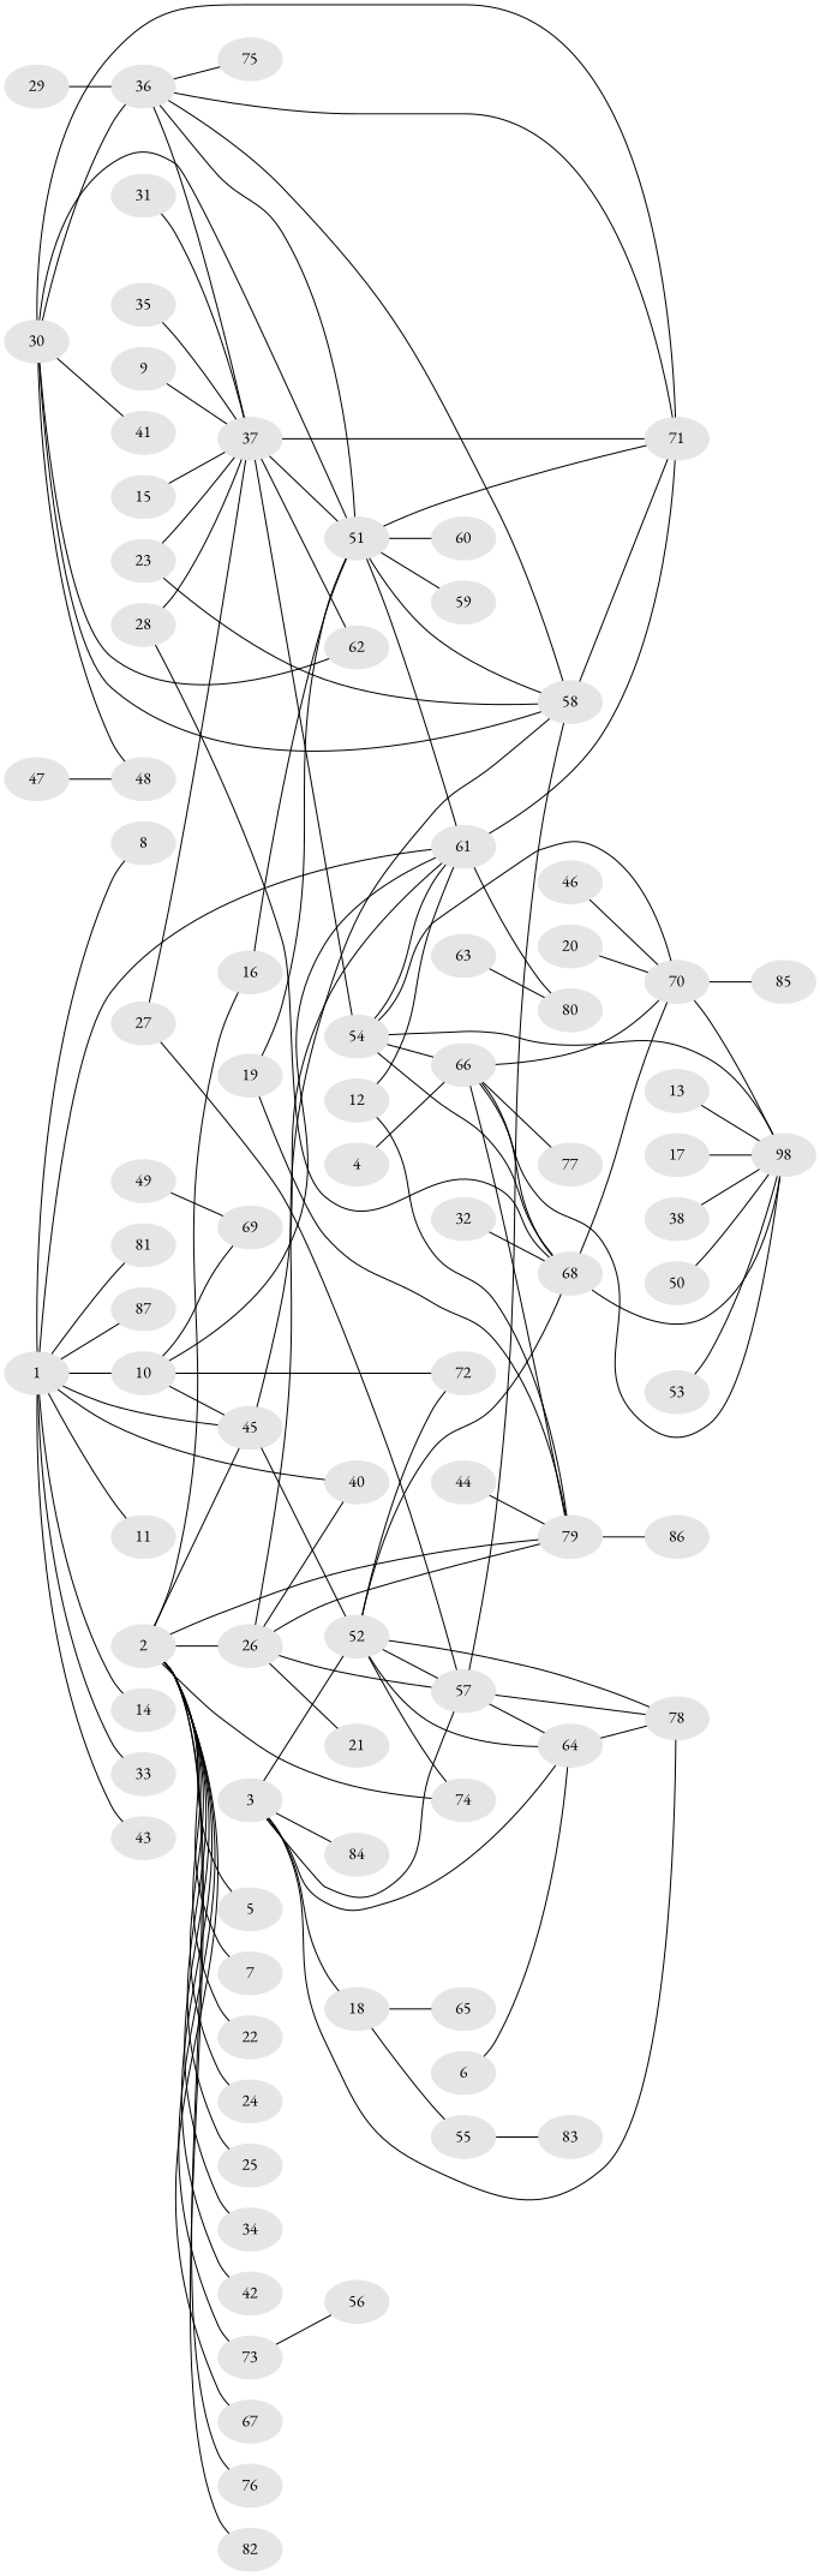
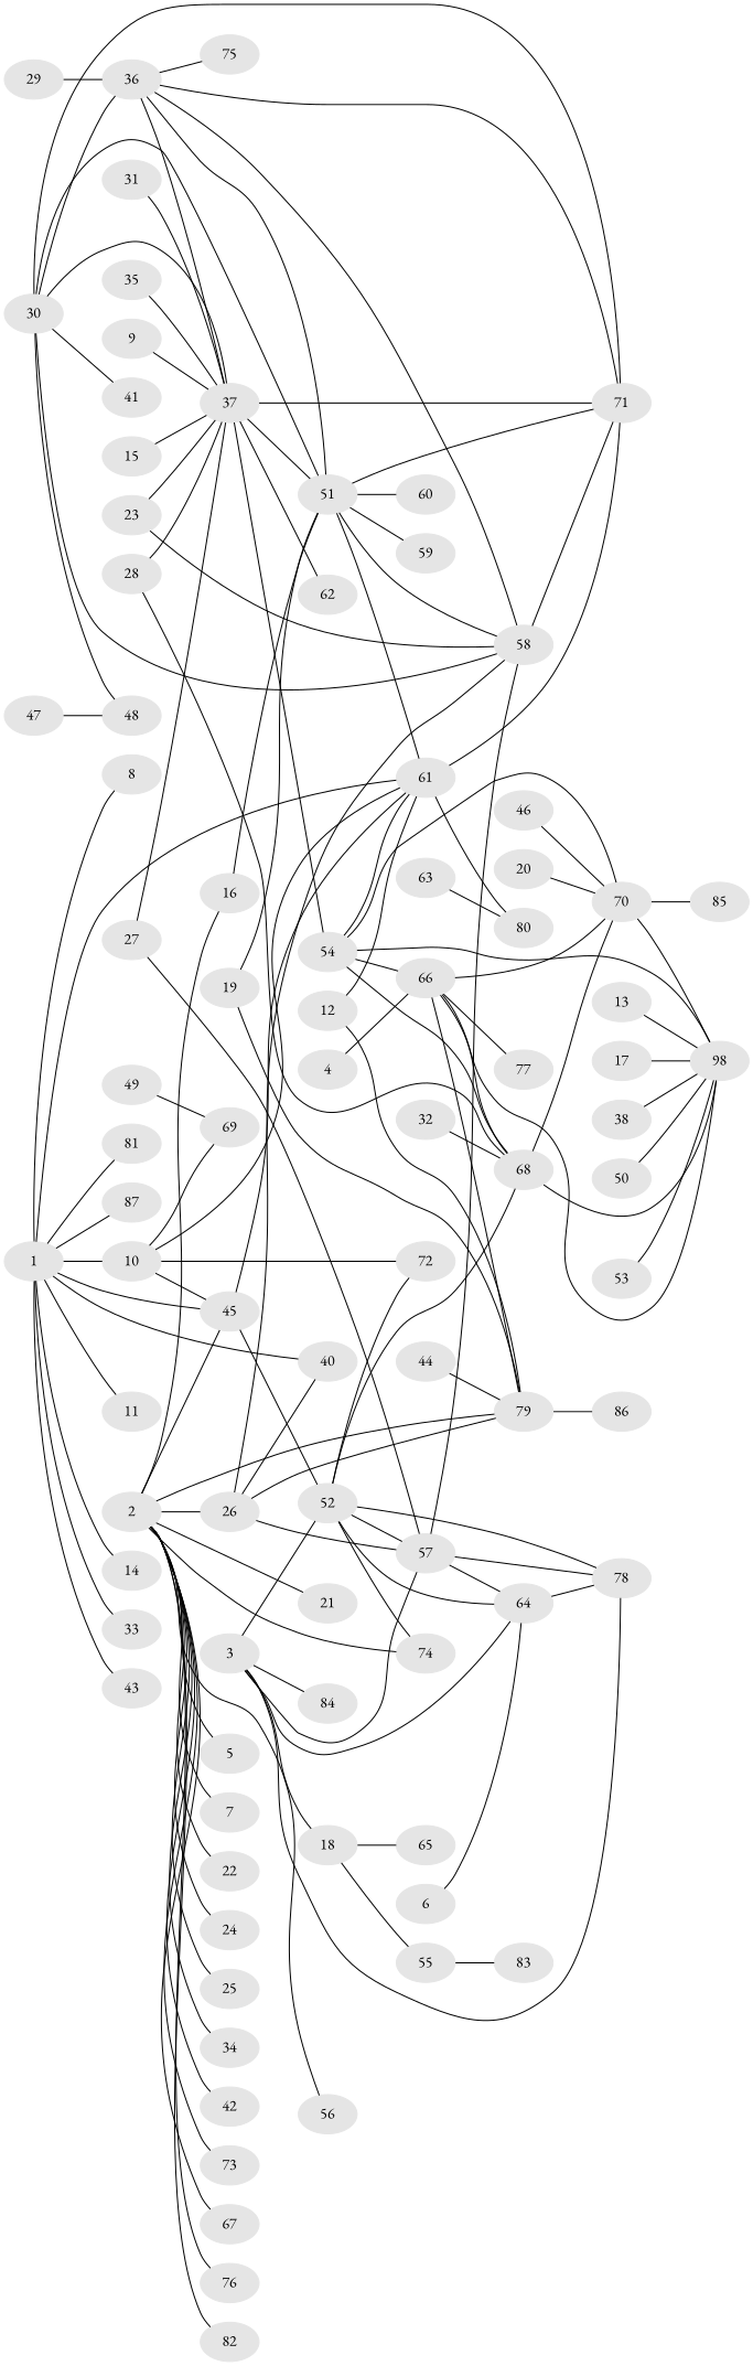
  graph {
    fontname="EB Garamond"
    rankdir=LR
    node [color=gray90 fontname="EB Garamond" style=filled]
    edge [fontname="EB Garamond" weight=1.0]
    1
    8
    10
    11
    14
    33
    40
    43
    45
    61
    81
    87
    69
    72
    52
    71
    80
    2
    5
    7
    16
    21
    22
    24
    25
    26
    34
    42
    56
    67
    73
    74
    76
    79
    82
    51
    57
    58
    86
    3
    18
    64
    78
    84
    55
    65
    68
    4
    66
    n50 [label=98]
    70
    77
    6
    9
    37
    54
    62
    12
    13
    15
    59
    60
    17
    83
    19
    20
    85
    23
    27
    28
    29
    36
    75
    30
    41
    48
    31
    32
    35
    38
    44
    46
    47
    49
    50
    53
    63
    1 -- 8
    1 -- 10 [weight=4.0]
    1 -- 11
    1 -- 14
    1 -- 33
    1 -- 40
    1 -- 43
    1 -- 45 [weight=4.0]
    1 -- 61 [weight=4.0]
    1 -- 81
    1 -- 87
    10 -- 45
    10 -- 61
    10 -- 69
    10 -- 72
    45 -- 61
    45 -- 52 [weight=2.0]
    61 -- 71
    61 -- 80
    52 -- 72
    52 -- 74
    52 -- 57 [weight=2.0]
    52 -- 64 [weight=2.0]
    52 -- 78
    52 -- 68
    2 -- 45
    2 -- 5
    2 -- 7
    2 -- 16
-   26 -- 21
+   2 -- 21
    2 -- 22
    2 -- 24
    2 -- 25
    2 -- 26 [weight=8.0]
    2 -- 34
    2 -- 42
-   73 -- 56
+   2 -- 56
    2 -- 67
    2 -- 73
    2 -- 74
    2 -- 76
    2 -- 79 [weight=4.0]
    2 -- 82
    16 -- 51
    26 -- 40
    26 -- 79 [weight=2.0]
    26 -- 57
    26 -- 58
    79 -- 86
    51 -- 61
    51 -- 71
    51 -- 58
    51 -- 59
    51 -- 60
    57 -- 58
    57 -- 64 [weight=4.0]
    57 -- 78 [weight=2.0]
    58 -- 71
    3 -- 52
    3 -- 57 [weight=2.0]
    3 -- 18
    3 -- 64 [weight=2.0]
    3 -- 78
    3 -- 84
    18 -- 55
    18 -- 65
    64 -- 78 [weight=2.0]
    55 -- 83
    68 -- n50
    68 -- 70 [weight=3.0]
    4 -- 66
    66 -- 79
    66 -- 68
    66 -- n50
    66 -- 70 [weight=3.0]
    66 -- 77
    70 -- n50 [weight=3.0]
    70 -- 85
    6 -- 64
    9 -- 37
    37 -- 71 [weight=2.0]
    37 -- 51 [weight=2.0]
    37 -- 54
    37 -- 62
    54 -- 61
    54 -- 68
    54 -- 66
    54 -- n50
    54 -- 70 [weight=3.0]
    12 -- 61
    12 -- 79
    13 -- n50
    15 -- 37
    17 -- n50
    19 -- 79
    19 -- 51
    20 -- 70
    23 -- 58 [weight=2.0]
    23 -- 37
    27 -- 57
    27 -- 37
    28 -- 68
    28 -- 37
    29 -- 36
    36 -- 71
    36 -- 51
    36 -- 58
    36 -- 37 [weight=2.0]
    36 -- 75
    30 -- 71
    30 -- 51
    30 -- 58
-   30 -- 62 [weight=2.0]
+   30 -- 37 [weight=2.0]
    30 -- 36
    30 -- 41
    30 -- 48
    31 -- 37
    32 -- 68
    35 -- 37
    38 -- n50
    44 -- 79
    46 -- 70
    47 -- 48
    49 -- 69
    50 -- n50
    53 -- n50
    63 -- 80
  }
